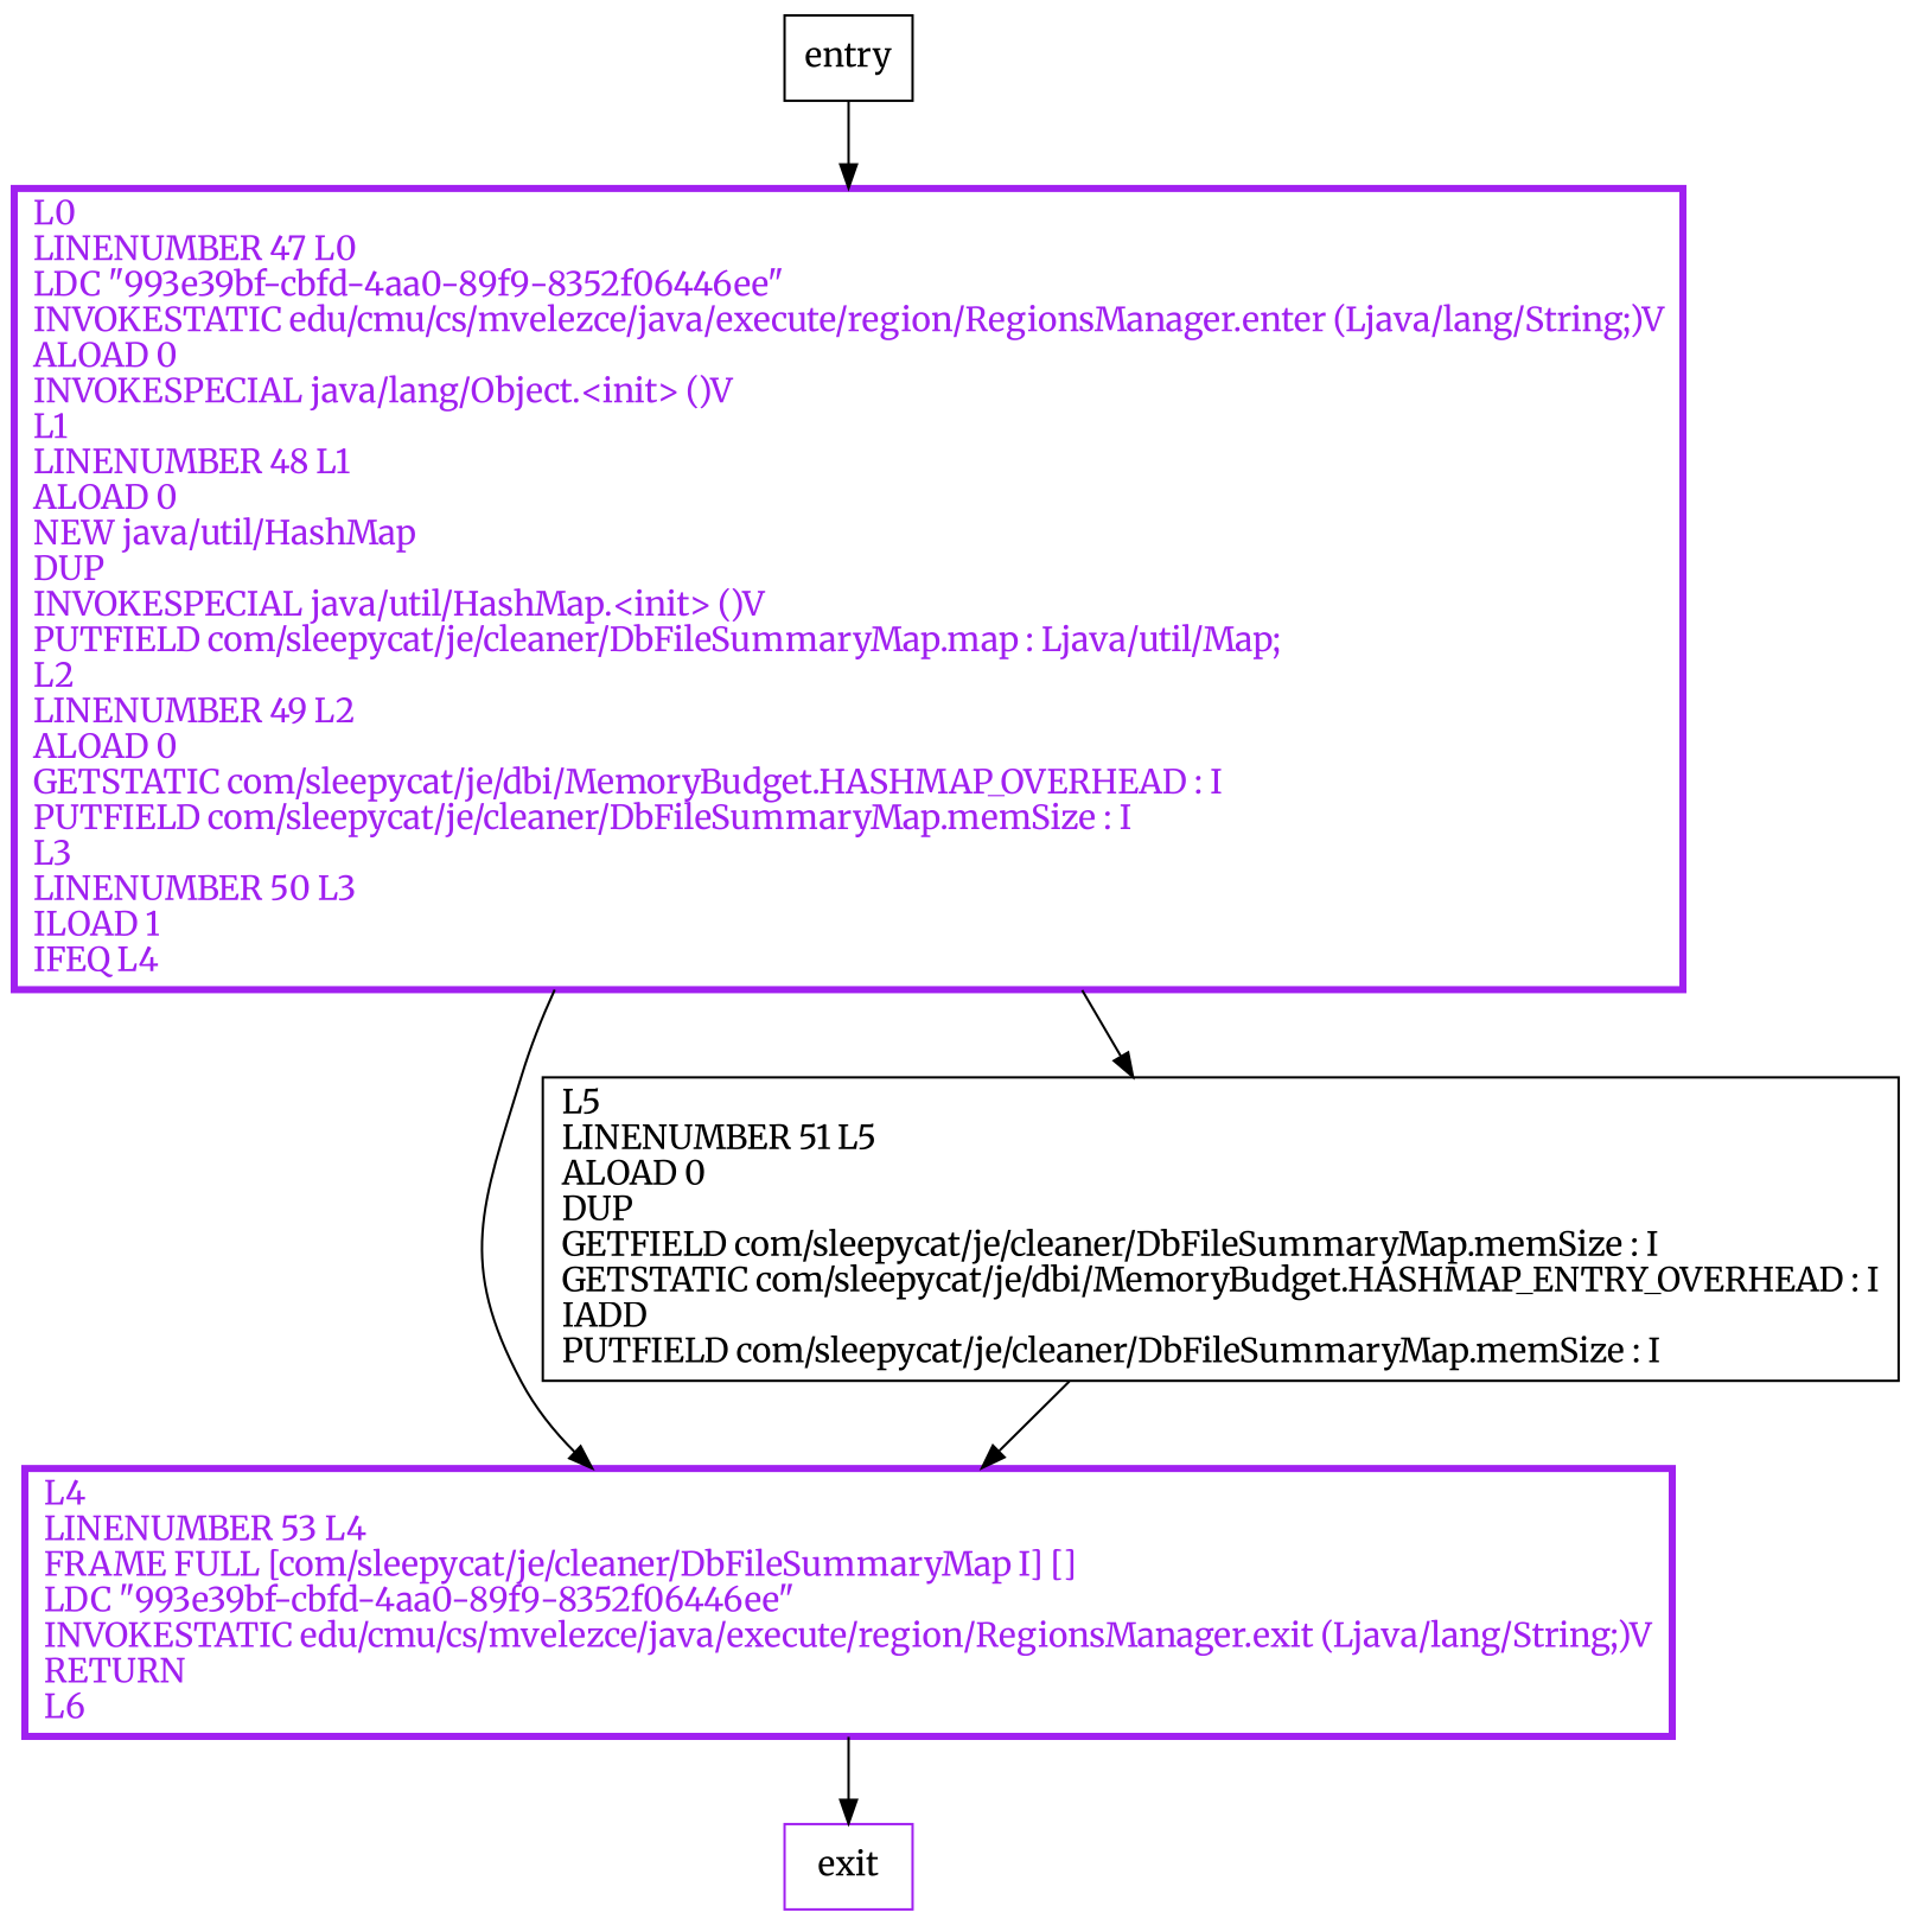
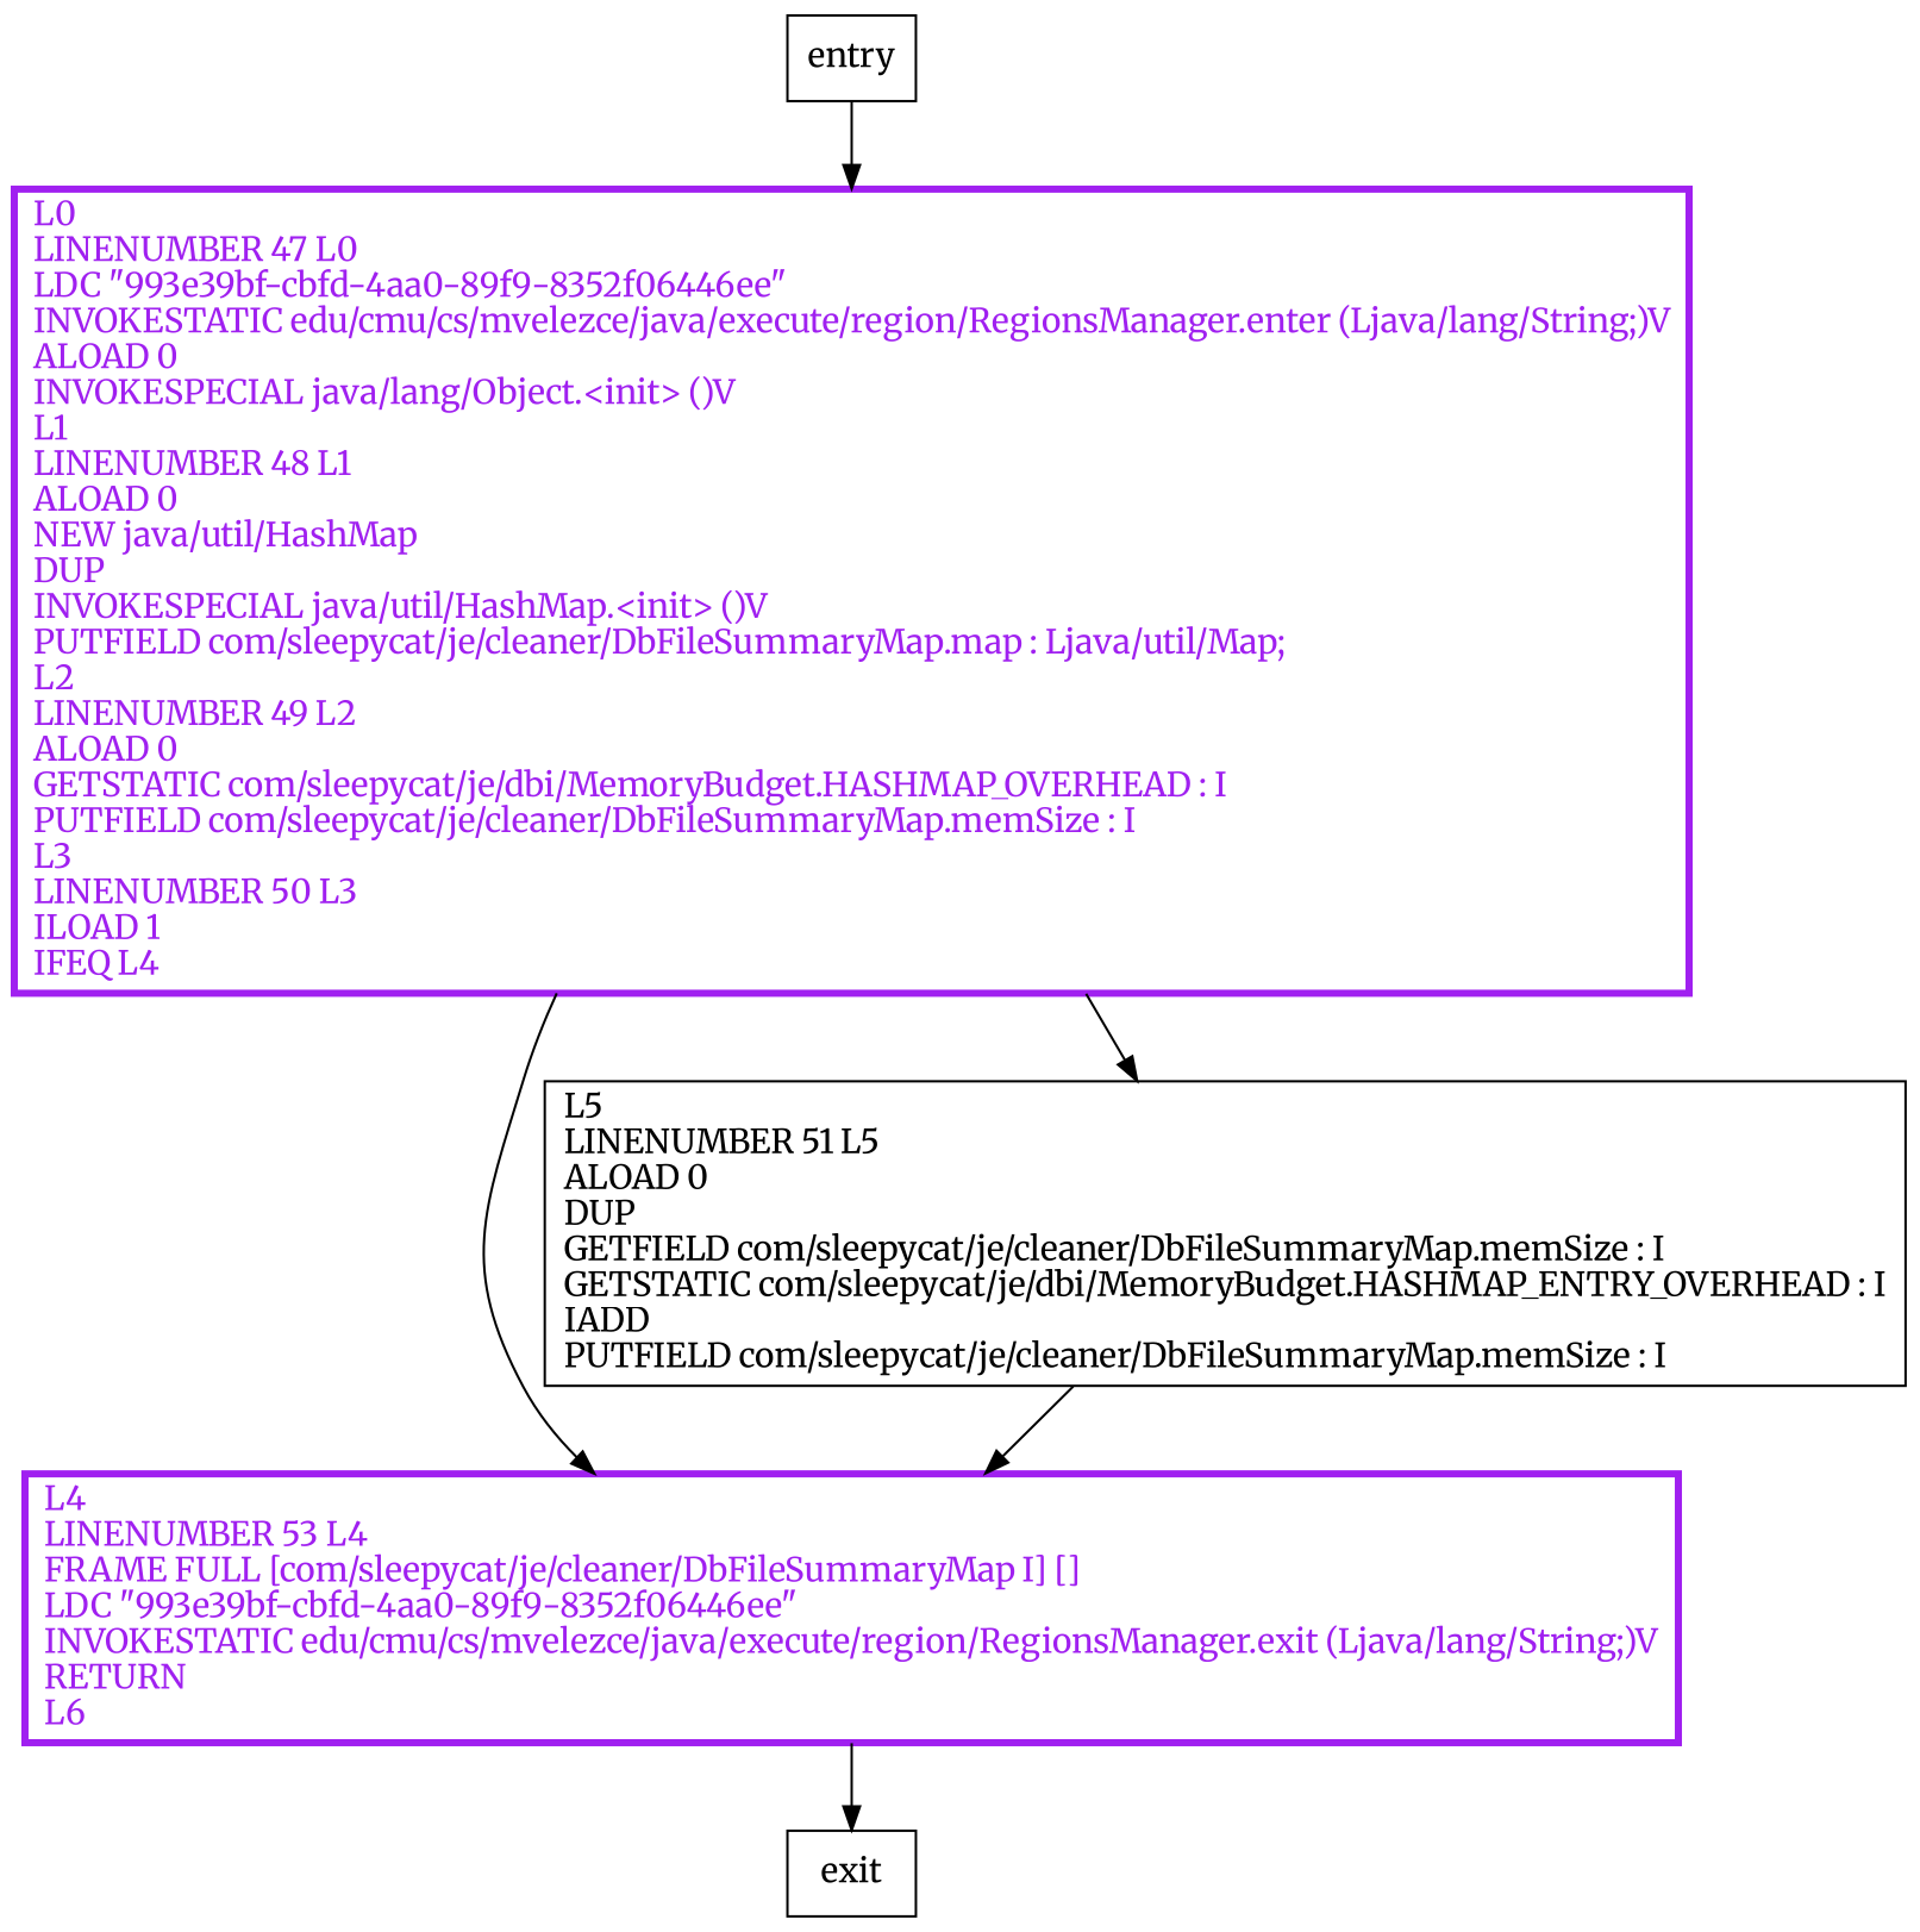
  digraph {
    fontname=Merriweather
    node [shape=record fontname=Merriweather]
    edge [fontname=Merriweather]
    n1 [color=purple fontcolor=purple label="L4\lLINENUMBER 53 L4\lFRAME FULL [com/sleepycat/je/cleaner/DbFileSummaryMap I] []\lLDC \"993e39bf-cbfd-4aa0-89f9-8352f06446ee\"\lINVOKESTATIC edu/cmu/cs/mvelezce/java/execute/region/RegionsManager.exit (Ljava/lang/String;)V\lRETURN\lL6\l" penwidth=3]
-   exit [color=purple]
+   exit
    n3 [color=purple fontcolor=purple label="L0\lLINENUMBER 47 L0\lLDC \"993e39bf-cbfd-4aa0-89f9-8352f06446ee\"\lINVOKESTATIC edu/cmu/cs/mvelezce/java/execute/region/RegionsManager.enter (Ljava/lang/String;)V\lALOAD 0\lINVOKESPECIAL java/lang/Object.\<init\> ()V\lL1\lLINENUMBER 48 L1\lALOAD 0\lNEW java/util/HashMap\lDUP\lINVOKESPECIAL java/util/HashMap.\<init\> ()V\lPUTFIELD com/sleepycat/je/cleaner/DbFileSummaryMap.map : Ljava/util/Map;\lL2\lLINENUMBER 49 L2\lALOAD 0\lGETSTATIC com/sleepycat/je/dbi/MemoryBudget.HASHMAP_OVERHEAD : I\lPUTFIELD com/sleepycat/je/cleaner/DbFileSummaryMap.memSize : I\lL3\lLINENUMBER 50 L3\lILOAD 1\lIFEQ L4\l" penwidth=3]
    n4 [label="L5\lLINENUMBER 51 L5\lALOAD 0\lDUP\lGETFIELD com/sleepycat/je/cleaner/DbFileSummaryMap.memSize : I\lGETSTATIC com/sleepycat/je/dbi/MemoryBudget.HASHMAP_ENTRY_OVERHEAD : I\lIADD\lPUTFIELD com/sleepycat/je/cleaner/DbFileSummaryMap.memSize : I\l"]
    entry
    n1 -> exit
    n3 -> n1
    n3 -> n4
    n4 -> n1
    entry -> n3
  }
